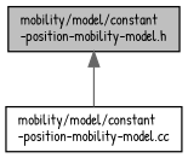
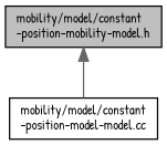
  digraph {
    fontname="Patrick Hand"
    node [color=black fontname="Patrick Hand" fontsize=10 shape=record style=filled]
    n1 [fillcolor=grey75 fontcolor=black height=0.2 label="mobility/model/constant\l-position-mobility-model.h" width=0.4]
-   n2 [fillcolor=white height=0.2 label="mobility/model/constant\l-position-mobility-model.cc" width=0.4]
+   n2 [fillcolor=white height=0.2 label="mobility/model/constant\l-position-model-model.cc" width=0.4]
    n1 -> n2 [color=gray40 dir=back fontname="Patrick Hand" fontsize=10 labelfontname=Helvetica labelfontsize=10 style=solid]
  }
